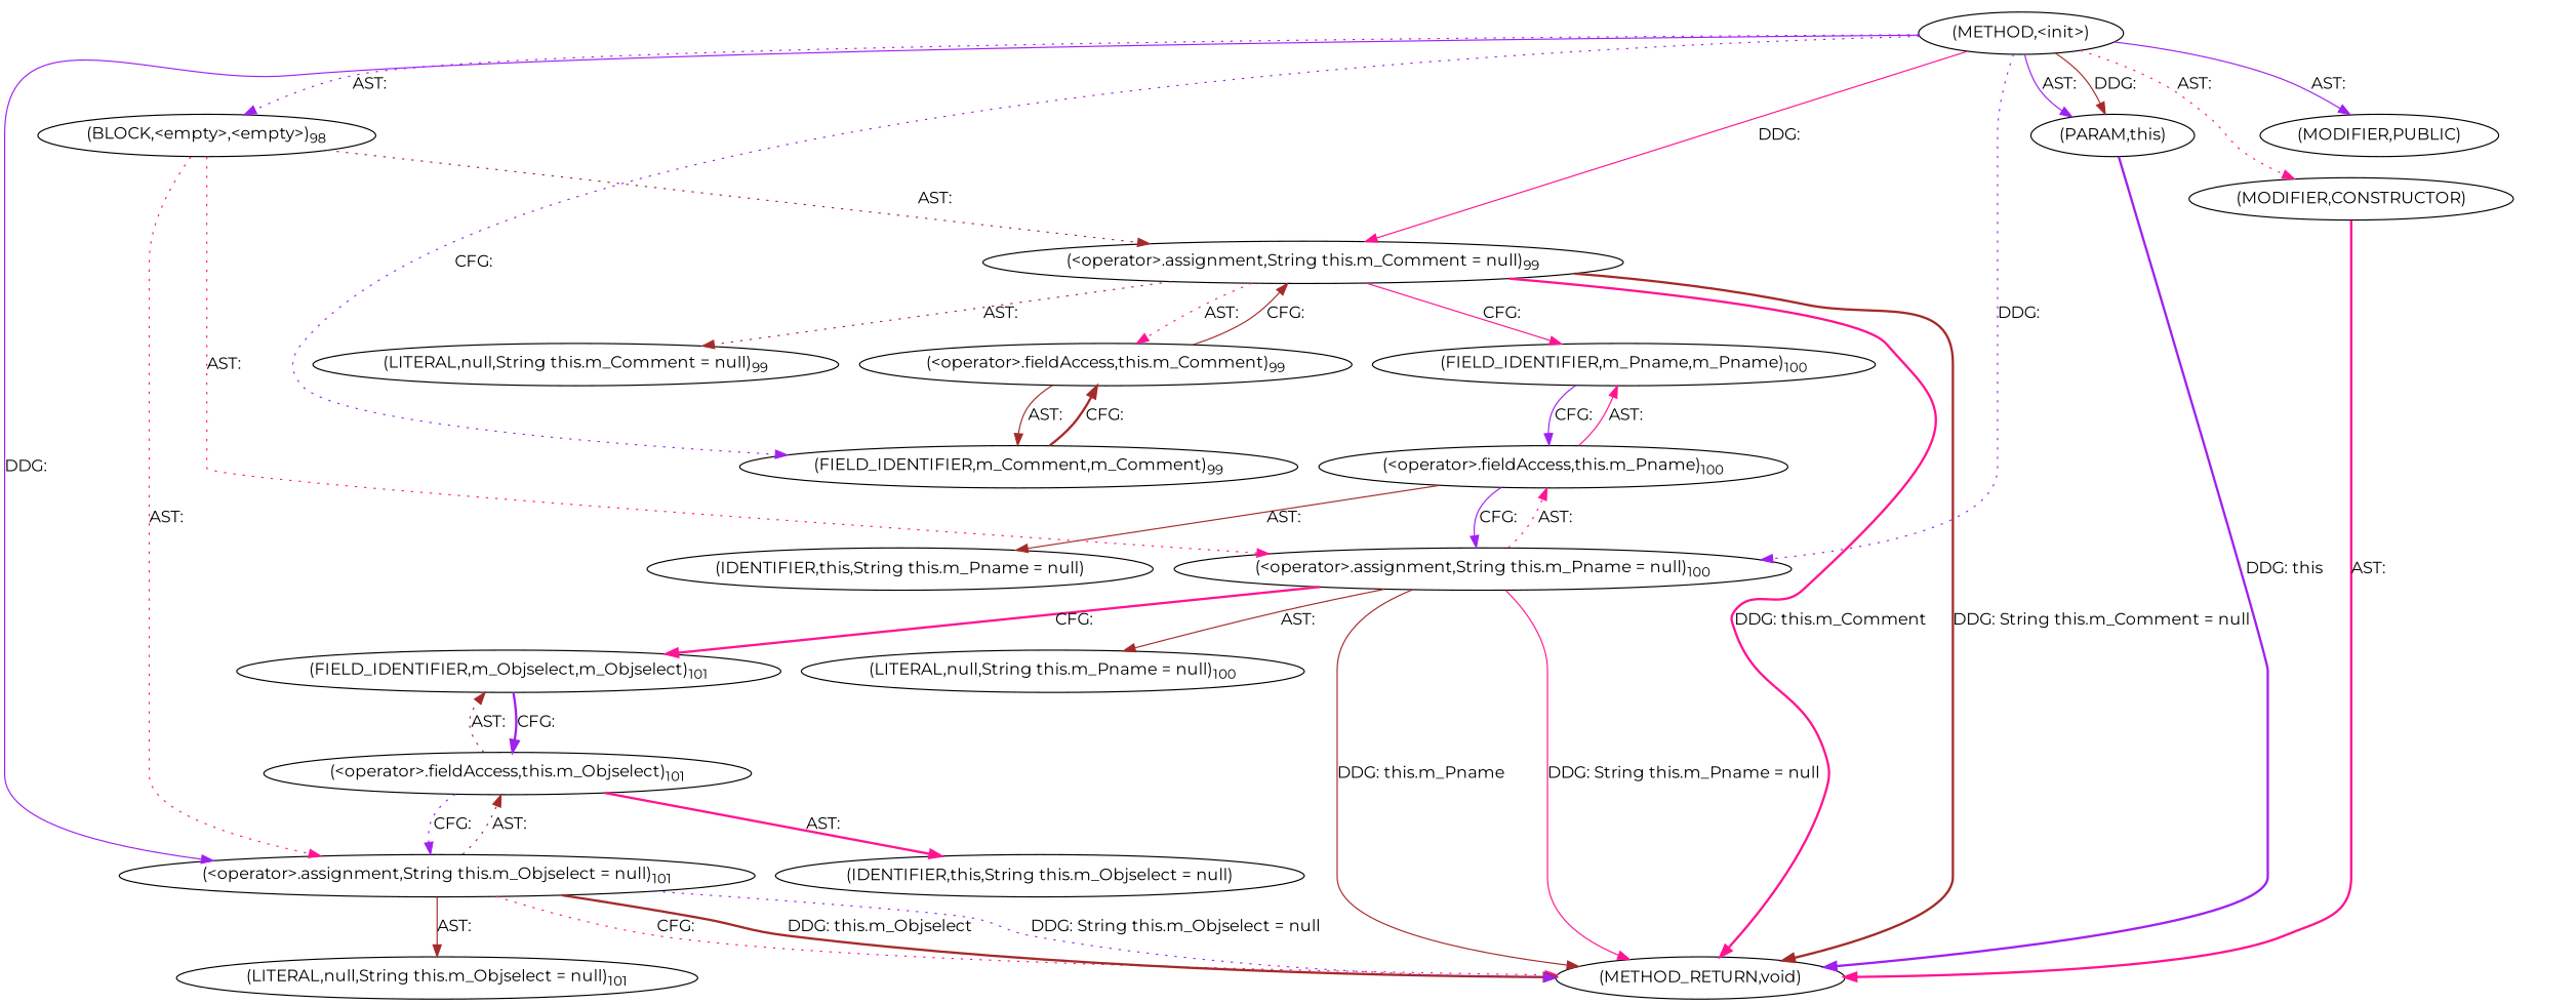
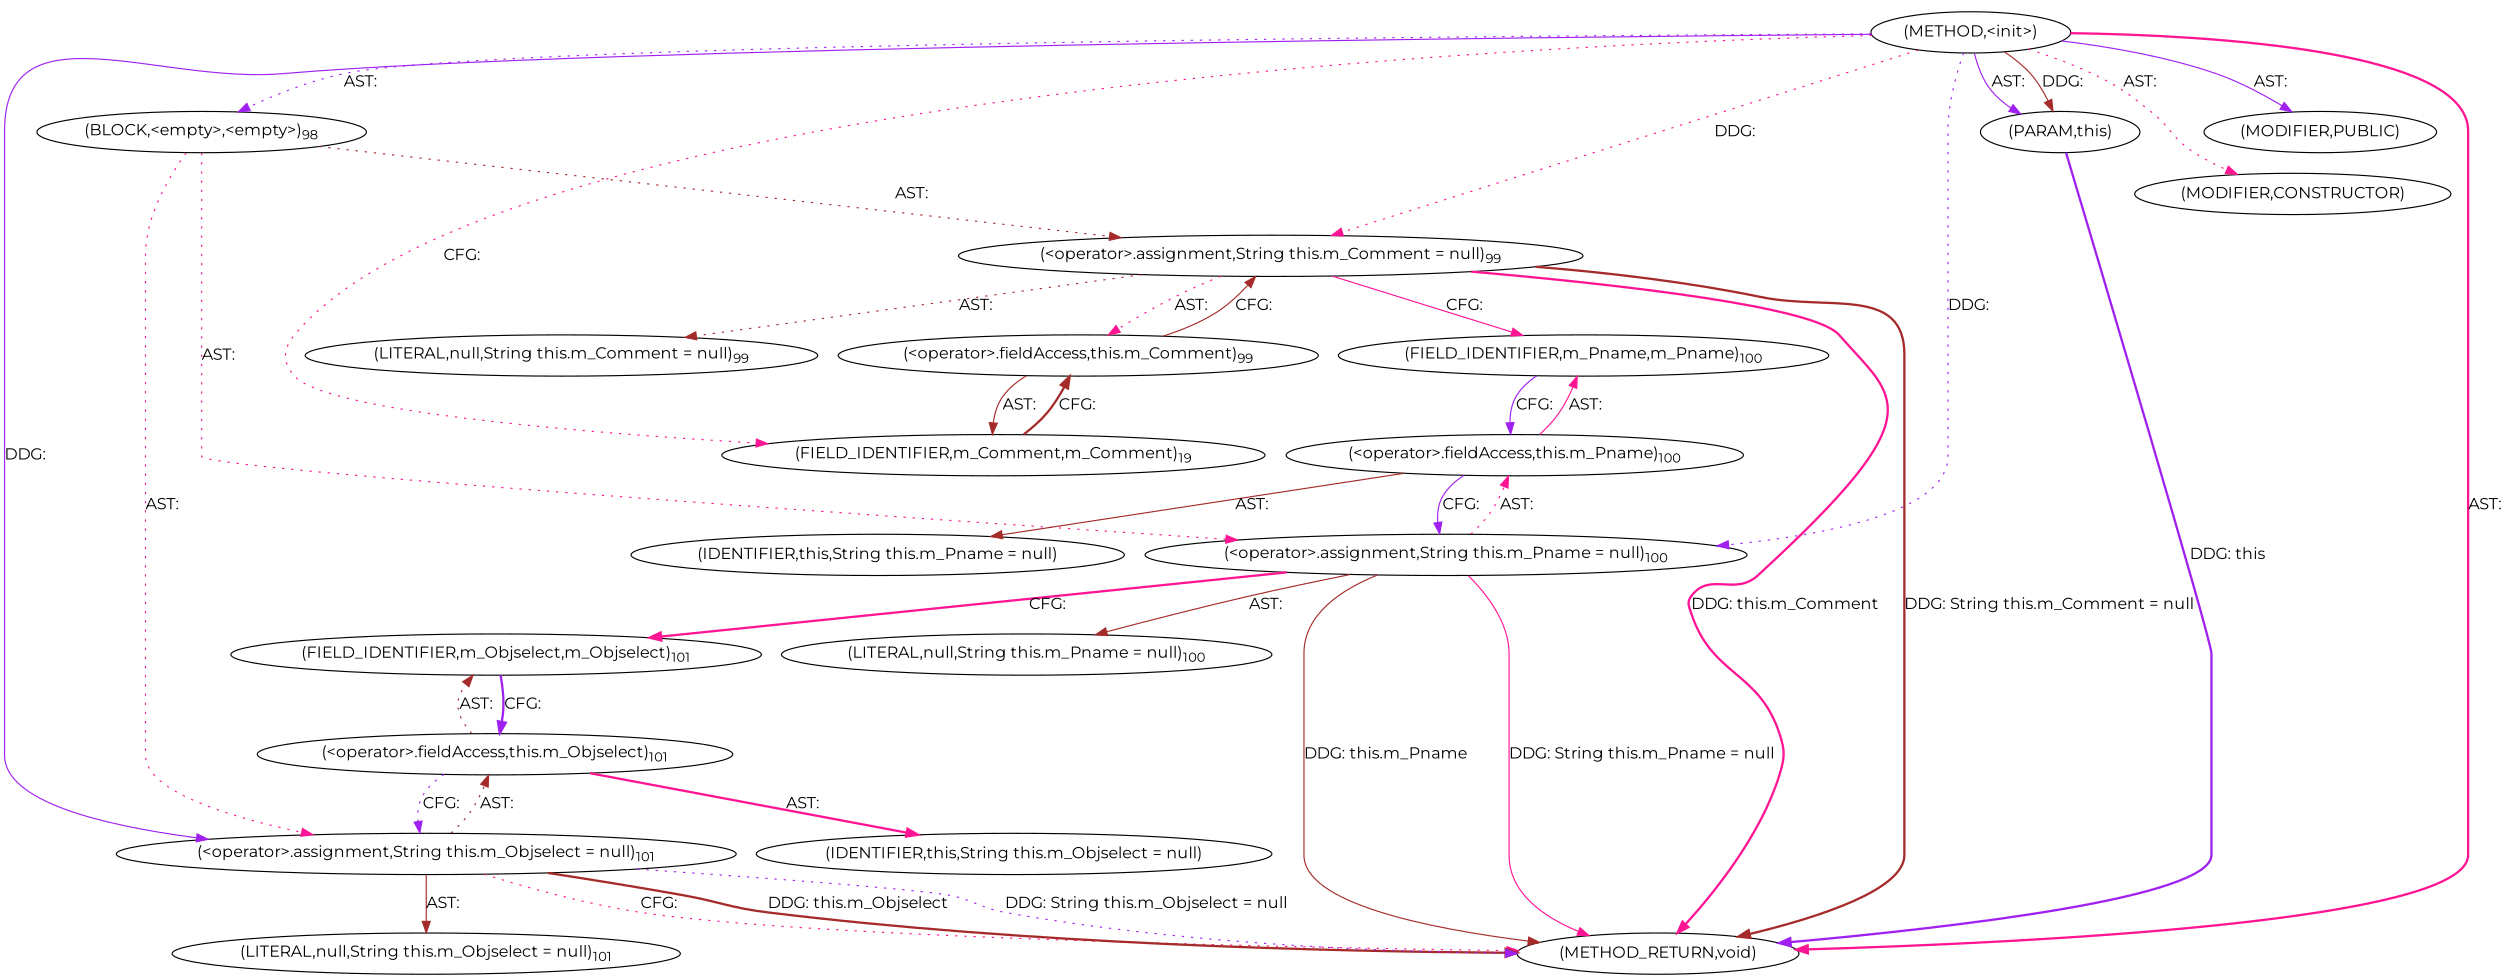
  digraph {
    fontname=Montserrat
    node [fontname=Montserrat]
    edge [color=brown fontname=Montserrat style=solid]
    n1 [label=<(METHOD,&lt;init&gt;)>]
    n2 [label=<(PARAM,this)>]
    n3 [label=<(BLOCK,&lt;empty&gt;,&lt;empty&gt;)<SUB>98</SUB>>]
    n4 [label=<(&lt;operator&gt;.assignment,String this.m_Comment = null)<SUB>99</SUB>>]
-   n5 [label=<(FIELD_IDENTIFIER,m_Comment,m_Comment)<SUB>99</SUB>>]
+   n5 [label=<(FIELD_IDENTIFIER,m_Comment,m_Comment)<SUB>19</SUB>>]
    n6 [label=<(&lt;operator&gt;.assignment,String this.m_Pname = null)<SUB>100</SUB>>]
    n7 [label=<(&lt;operator&gt;.assignment,String this.m_Objselect = null)<SUB>101</SUB>>]
    n8 [label=<(MODIFIER,CONSTRUCTOR)>]
    n9 [label=<(MODIFIER,PUBLIC)>]
    n10 [label=<(METHOD_RETURN,void)>]
    n11 [label=<(&lt;operator&gt;.fieldAccess,this.m_Comment)<SUB>99</SUB>>]
    n12 [label=<(LITERAL,null,String this.m_Comment = null)<SUB>99</SUB>>]
    n13 [label=<(FIELD_IDENTIFIER,m_Pname,m_Pname)<SUB>100</SUB>>]
    n14 [label=<(&lt;operator&gt;.fieldAccess,this.m_Pname)<SUB>100</SUB>>]
    n15 [label=<(LITERAL,null,String this.m_Pname = null)<SUB>100</SUB>>]
    n16 [label=<(FIELD_IDENTIFIER,m_Objselect,m_Objselect)<SUB>101</SUB>>]
    n17 [label=<(&lt;operator&gt;.fieldAccess,this.m_Objselect)<SUB>101</SUB>>]
    n18 [label=<(LITERAL,null,String this.m_Objselect = null)<SUB>101</SUB>>]
    n19 [label=<(IDENTIFIER,this,String this.m_Pname = null)>]
    n20 [label=<(IDENTIFIER,this,String this.m_Objselect = null)>]
    n1 -> n2 [color=purple label="AST: "]
    n1 -> n2 [label="DDG: "]
    n1 -> n3 [color=purple label="AST: " style=dotted]
-   n1 -> n4 [color=deeppink label="DDG: "]
-   n1 -> n5 [color=purple label="CFG: " style=dotted]
+   n1 -> n4 [color=deeppink label="DDG: " style=dotted]
+   n1 -> n5 [color=deeppink label="CFG: " style=dotted]
    n1 -> n6 [color=purple label="DDG: " style=dotted]
    n1 -> n7 [color=purple label="DDG: "]
    n1 -> n8 [color=deeppink label="AST: " style=dotted]
    n1 -> n9 [color=purple label="AST: "]
-   n8 -> n10 [color=deeppink label="AST: " style=bold]
+   n1 -> n10 [color=deeppink label="AST: " style=bold]
    n2 -> n10 [color=purple label="DDG: this" style=bold]
    n3 -> n4 [label="AST: " style=dotted]
    n3 -> n6 [color=deeppink label="AST: " style=dotted]
    n3 -> n7 [color=deeppink label="AST: " style=dotted]
    n4 -> n10 [color=deeppink label="DDG: this.m_Comment" style=bold]
    n4 -> n10 [label="DDG: String this.m_Comment = null" style=bold]
    n4 -> n11 [color=deeppink label="AST: " style=dotted]
    n4 -> n12 [label="AST: " style=dotted]
    n4 -> n13 [color=deeppink label="CFG: "]
    n5 -> n11 [label="CFG: " style=bold]
    n6 -> n10 [label="DDG: this.m_Pname"]
    n6 -> n10 [color=deeppink label="DDG: String this.m_Pname = null"]
    n6 -> n14 [color=deeppink label="AST: " style=dotted]
    n6 -> n15 [label="AST: "]
    n6 -> n16 [color=deeppink label="CFG: " style=bold]
    n7 -> n10 [color=deeppink label="CFG: " style=dotted]
    n7 -> n10 [label="DDG: this.m_Objselect" style=bold]
    n7 -> n10 [color=purple label="DDG: String this.m_Objselect = null" style=dotted]
    n7 -> n17 [label="AST: " style=dotted]
    n7 -> n18 [label="AST: "]
    n11 -> n4 [label="CFG: "]
    n11 -> n5 [label="AST: "]
    n13 -> n14 [color=purple label="CFG: "]
    n14 -> n6 [color=purple label="CFG: "]
    n14 -> n13 [color=deeppink label="AST: "]
    n14 -> n19 [label="AST: "]
    n16 -> n17 [color=purple label="CFG: " style=bold]
    n17 -> n7 [color=purple label="CFG: " style=dotted]
    n17 -> n16 [label="AST: " style=dotted]
    n17 -> n20 [color=deeppink label="AST: " style=bold]
  }
